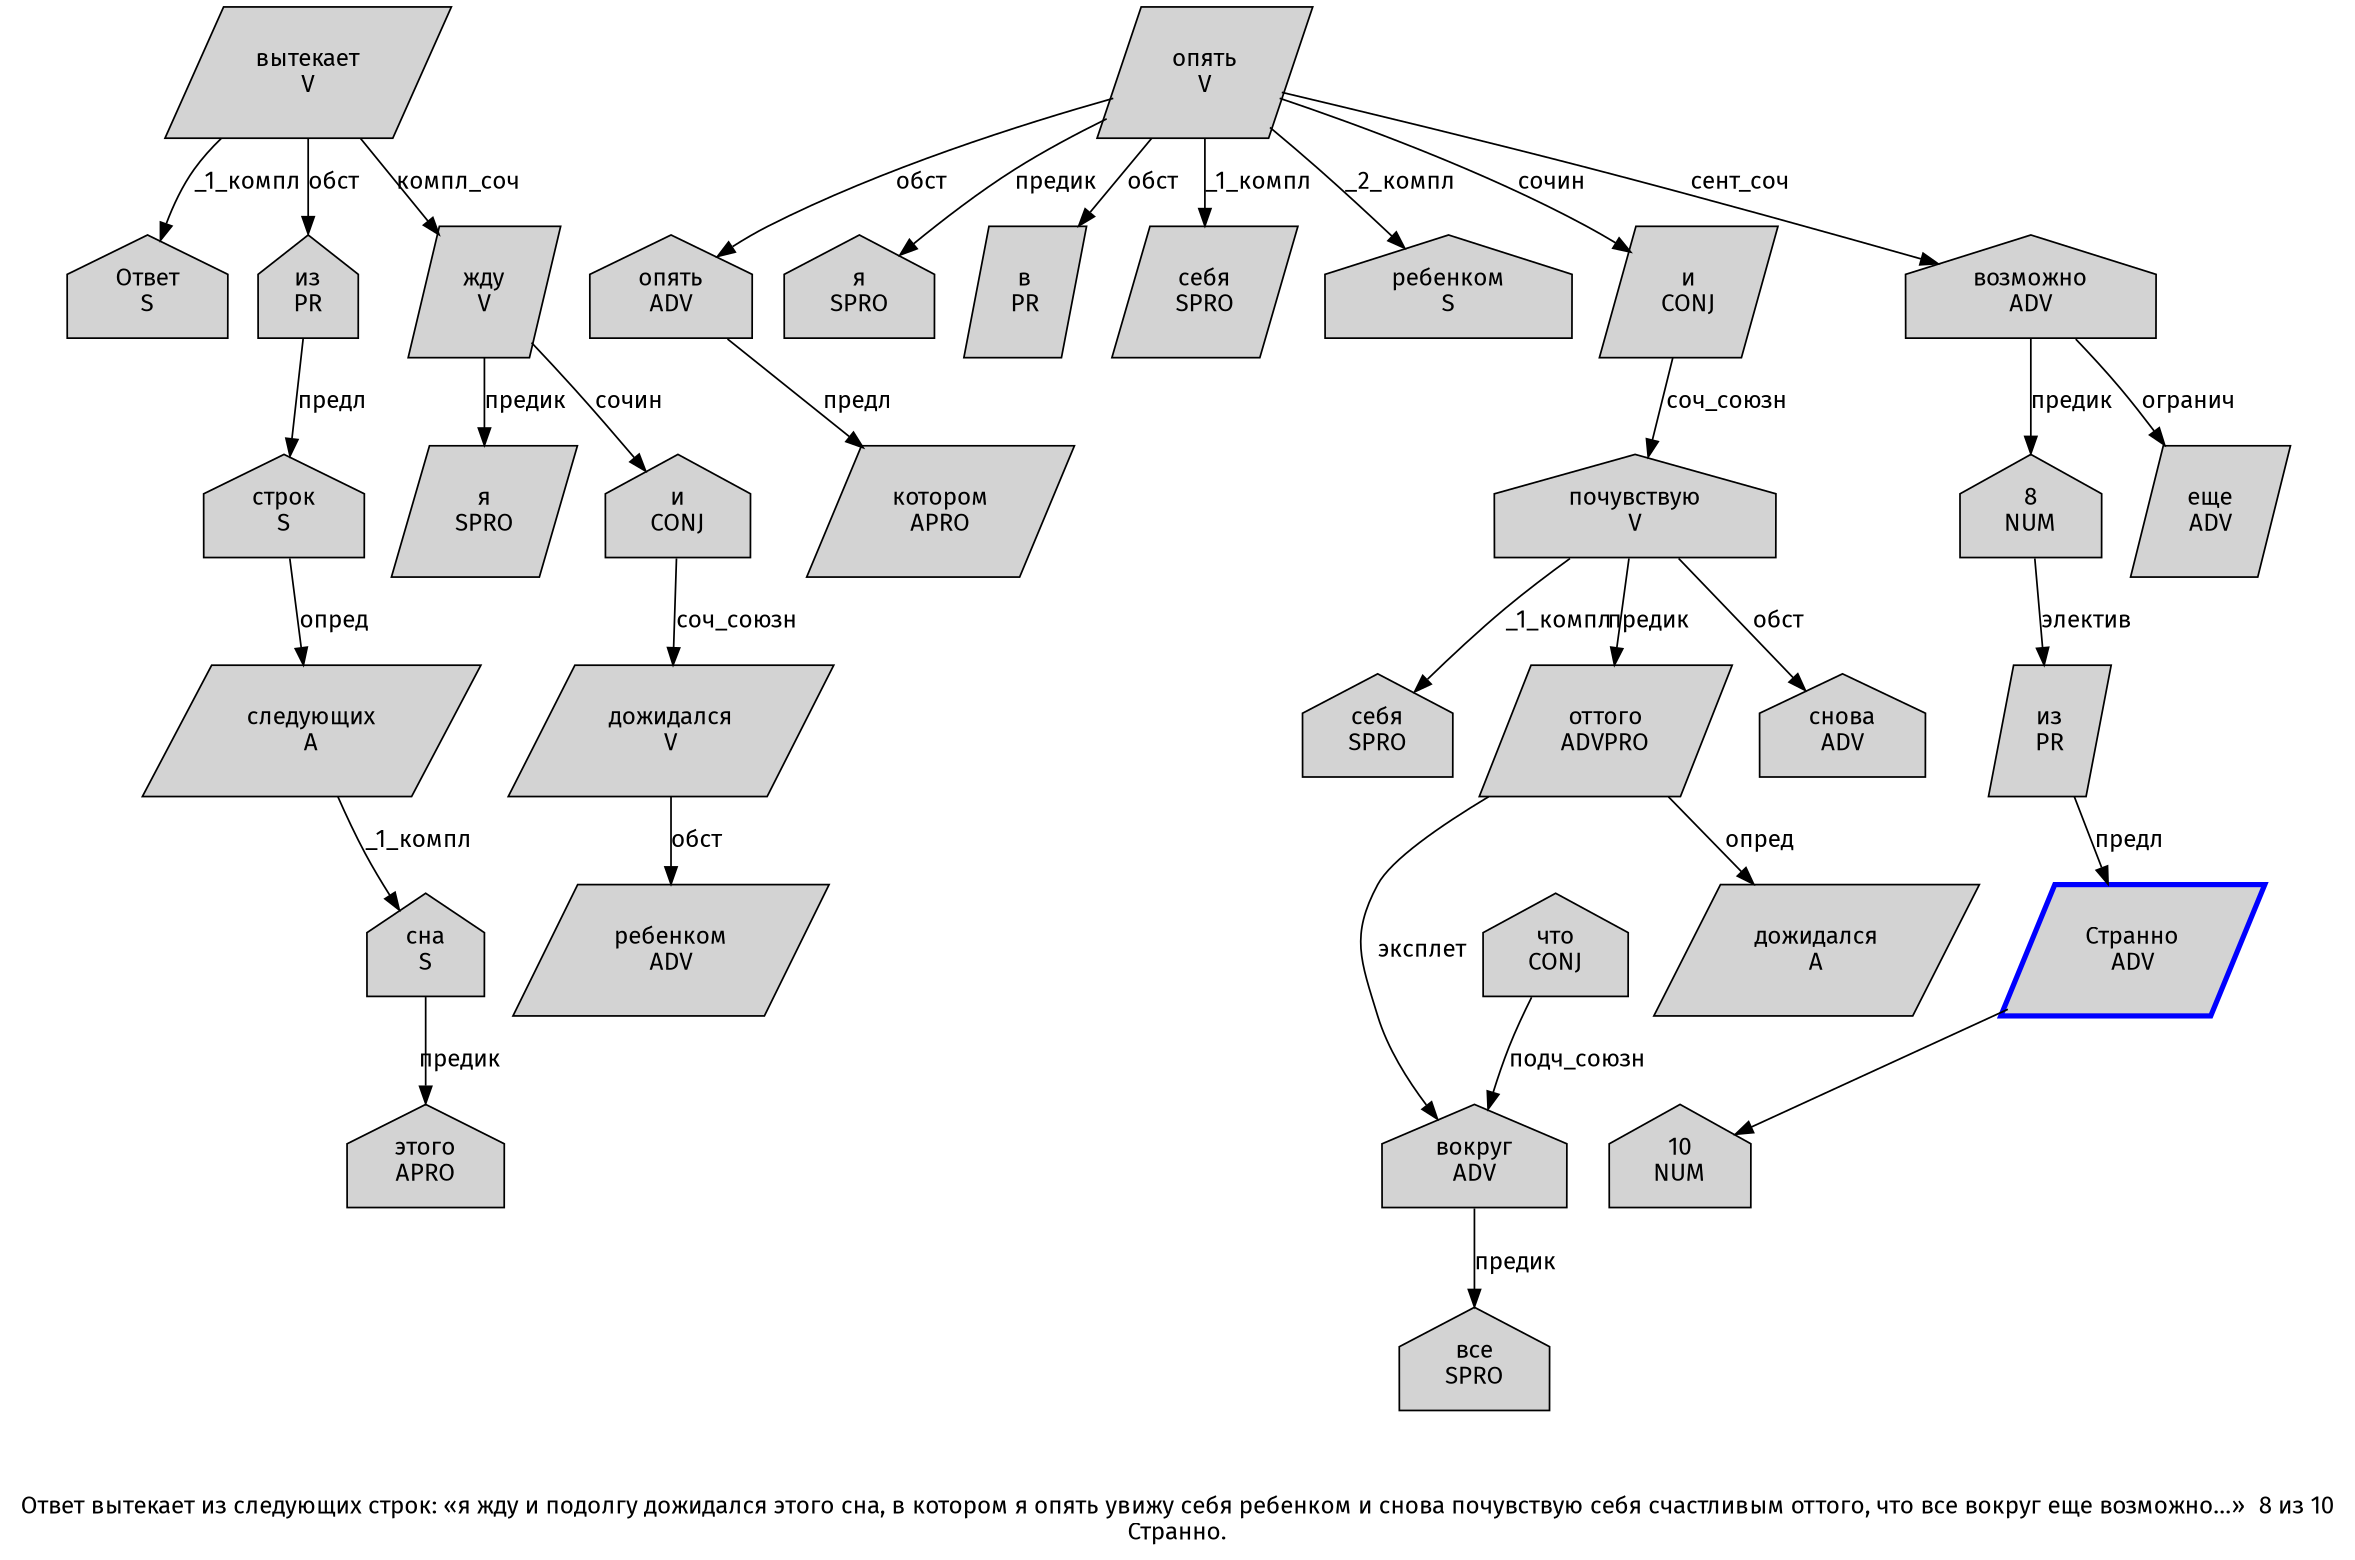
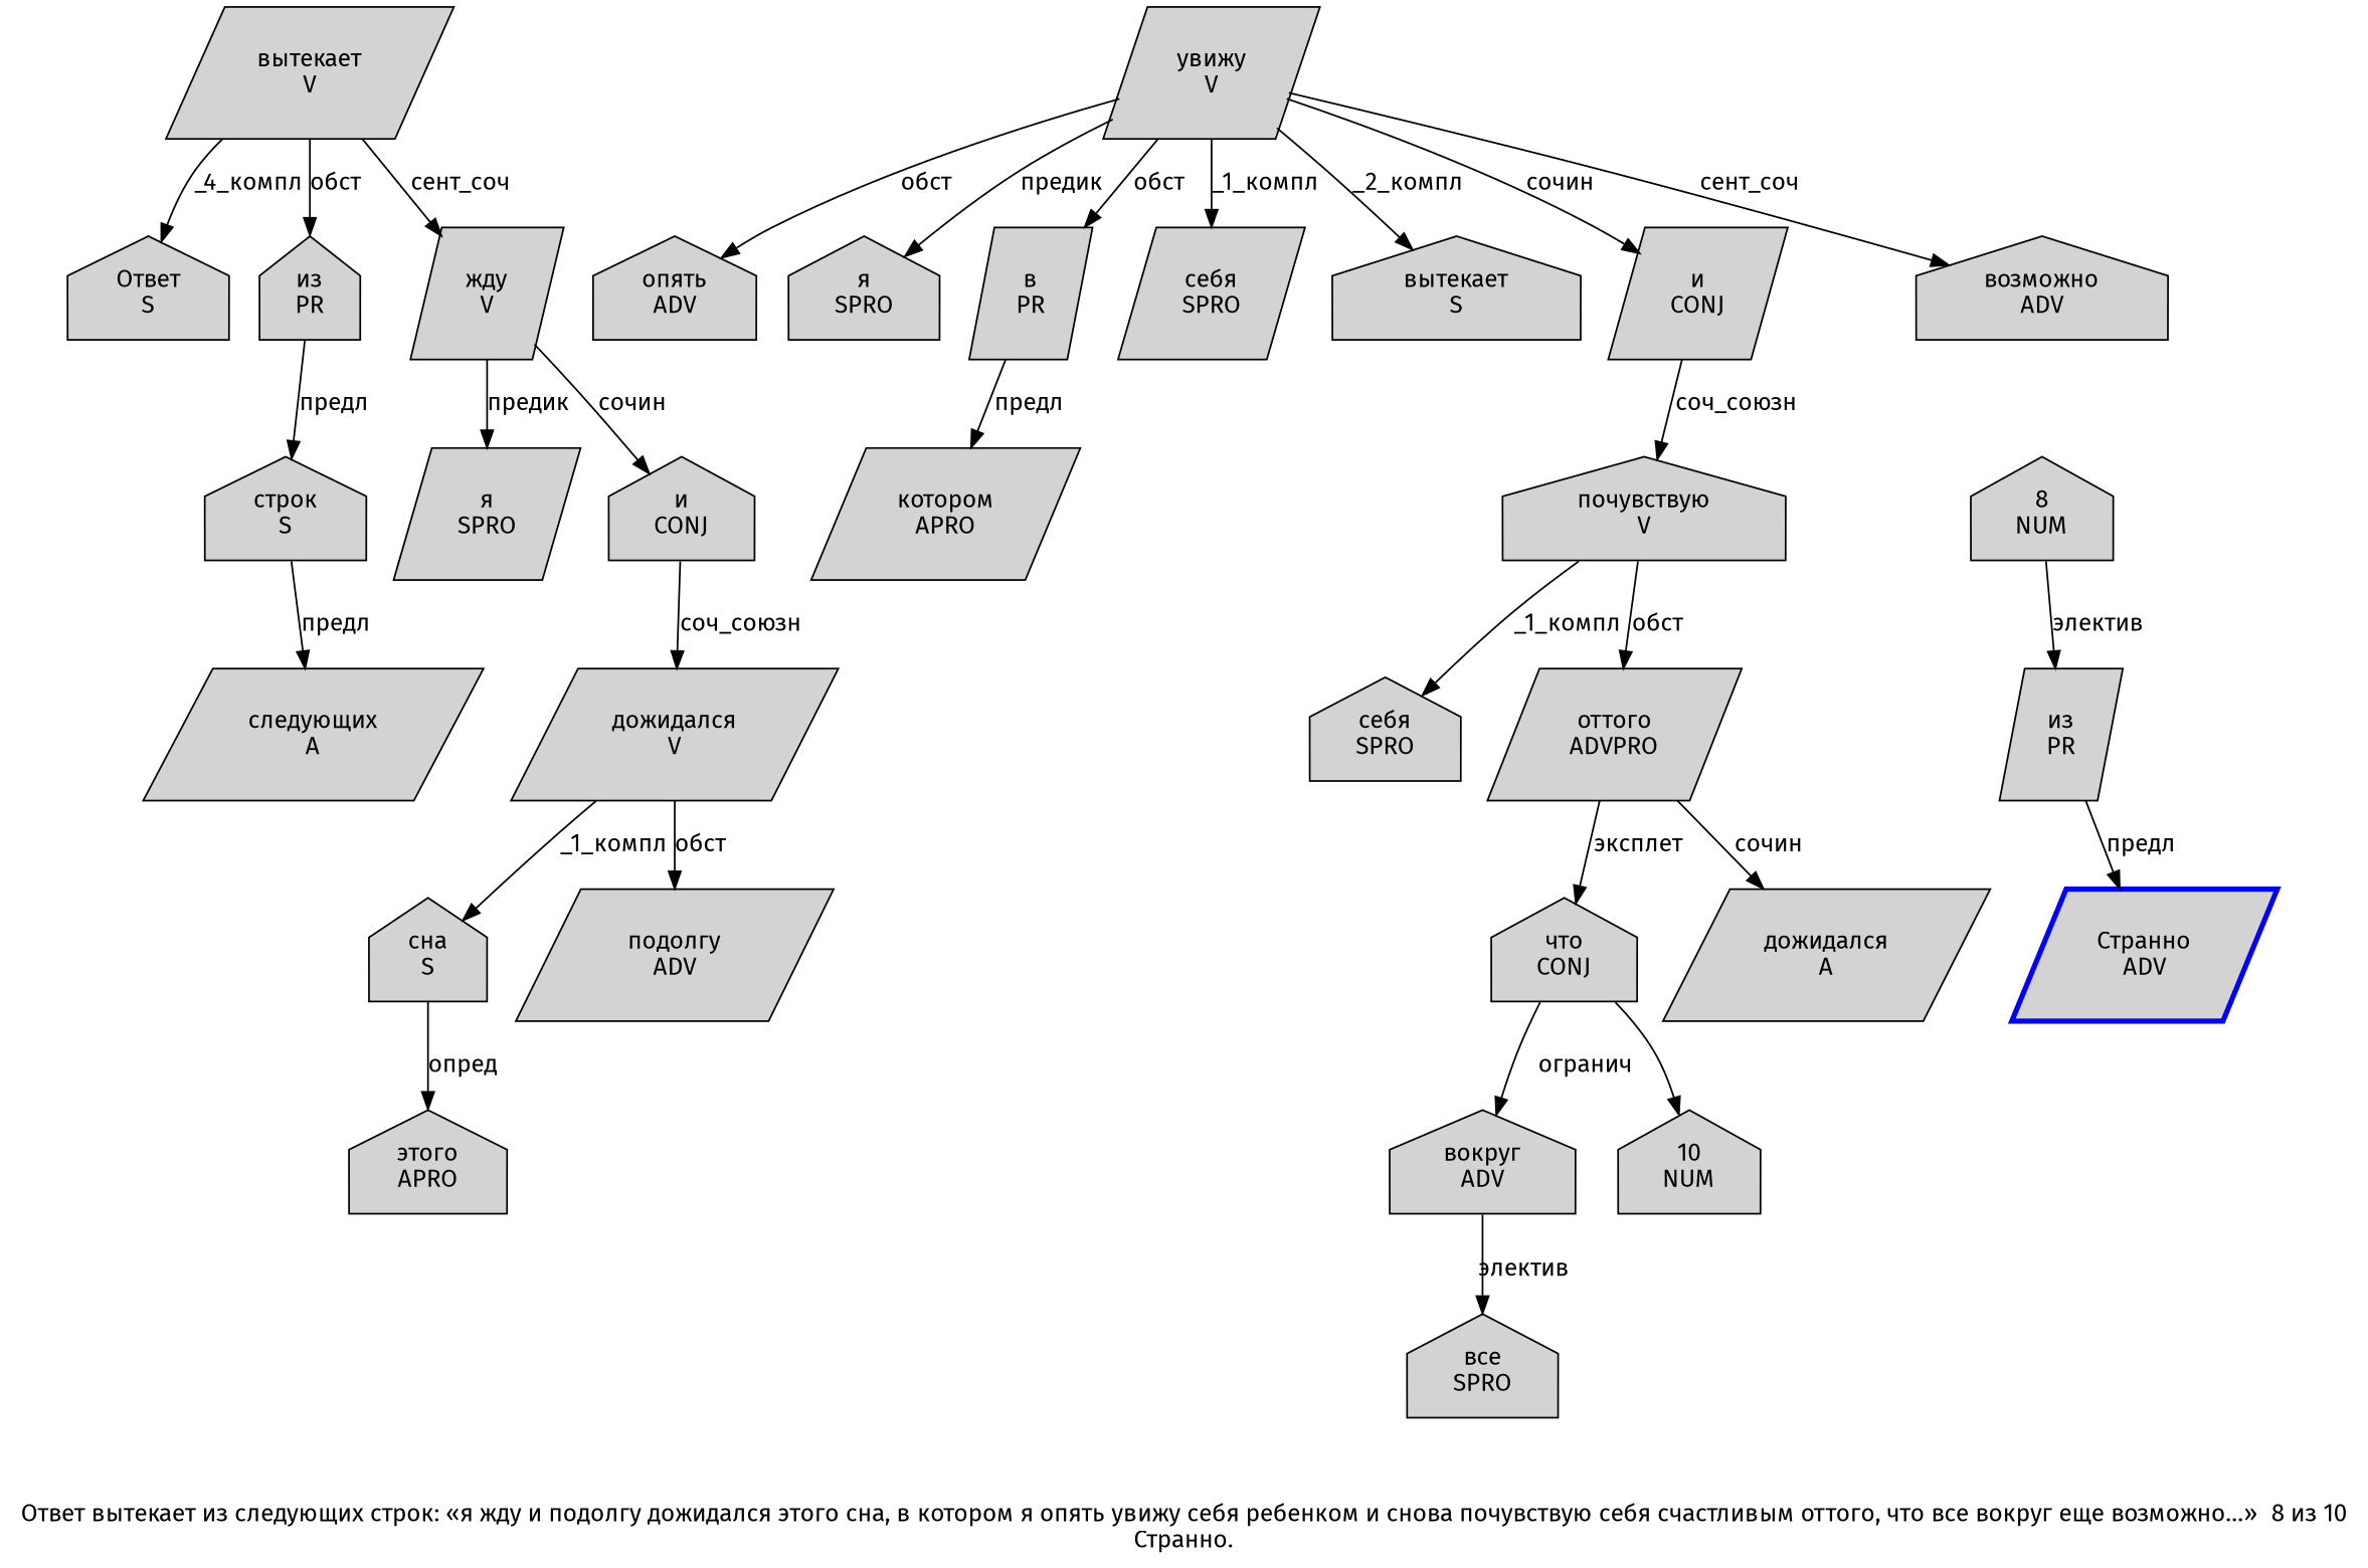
  digraph {
    fontname="Fira Sans"
    label="Ответ вытекает из следующих строк: «я жду и подолгу дожидался этого сна, в котором я опять увижу себя ребенком и снова почувствую себя счастливым оттого, что все вокруг еще возможно…»  8 из 10\nСтранно."
    node [fillcolor=lightgray fontname="Fira Sans" penwidth=1 shape=house style=filled]
    edge [fontname="Fira Sans"]
    n1 [label="Ответ\nS"]
    n2 [label="вытекает\nV" shape=parallelogram]
    n3 [label="из\nPR"]
    n4 [label="жду\nV" shape=parallelogram]
    n5 [label="строк\nS"]
    n6 [label="я\nSPRO" shape=parallelogram]
    n7 [label="и\nCONJ"]
    n8 [label="следующих\nA" shape=parallelogram]
    n9 [label="дожидался\nV" shape=parallelogram]
-   n10 [label="опять\nV" shape=parallelogram]
+   n10 [label="увижу\nV" shape=parallelogram]
    n11 [label="в\nPR" shape=parallelogram]
    n12 [label="я\nSPRO"]
    n13 [label="опять\nADV"]
    n14 [label="себя\nSPRO" shape=parallelogram]
-   n15 [label="ребенком\nS"]
+   n15 [label="вытекает\nS"]
    n16 [label="и\nCONJ" shape=parallelogram]
    n17 [label="возможно\nADV"]
-   n18 [label="ребенком\nADV" shape=parallelogram]
+   n18 [label="подолгу\nADV" shape=parallelogram]
    n19 [label="сна\nS"]
    n20 [label="этого\nAPRO"]
    n21 [label="котором\nAPRO" shape=parallelogram]
    n22 [label="почувствую\nV"]
-   n23 [label="еще\nADV" shape=parallelogram]
    n24 [label="8\nNUM"]
-   n25 [label="снова\nADV"]
    n26 [label="себя\nSPRO"]
    n27 [label="оттого\nADVPRO" shape=parallelogram]
    n28 [label="дожидался\nA" shape=parallelogram]
    n29 [label="что\nCONJ"]
    n30 [label="вокруг\nADV"]
    n31 [label="все\nSPRO"]
    n32 [label="из\nPR" shape=parallelogram]
    n33 [color=blue label="Странно\nADV" penwidth=3 shape=parallelogram]
    n34 [label="10\nNUM"]
-   n2 -> n1 [label="_1_компл"]
+   n2 -> n1 [label="_4_компл"]
    n2 -> n3 [label="обст"]
-   n2 -> n4 [label="компл_соч"]
+   n2 -> n4 [label="сент_соч"]
    n3 -> n5 [label="предл"]
    n4 -> n6 [label="предик"]
    n4 -> n7 [label="сочин"]
-   n5 -> n8 [label="опред"]
+   n5 -> n8 [label="предл"]
    n7 -> n9 [label="соч_союзн"]
    n9 -> n18 [label="обст"]
-   n8 -> n19 [label="_1_компл"]
+   n9 -> n19 [label="_1_компл"]
    n10 -> n11 [label="обст"]
    n10 -> n12 [label="предик"]
    n10 -> n13 [label="обст"]
    n10 -> n14 [label="_1_компл"]
    n10 -> n15 [label="_2_компл"]
    n10 -> n16 [label="сочин"]
    n10 -> n17 [label="сент_соч"]
-   n13 -> n21 [label="предл"]
+   n11 -> n21 [label="предл"]
    n16 -> n22 [label="соч_союзн"]
-   n17 -> n23 [label="огранич"]
-   n17 -> n24 [label="предик"]
-   n19 -> n20 [label="предик"]
-   n22 -> n25 [label="обст"]
+   n19 -> n20 [label="опред"]
    n22 -> n26 [label="_1_компл"]
-   n22 -> n27 [label="предик"]
+   n22 -> n27 [label="обст"]
    n24 -> n32 [label="электив"]
-   n27 -> n28 [label="опред"]
-   n27 -> n30 [label="эксплет"]
-   n29 -> n30 [label="подч_союзн"]
-   n30 -> n31 [label="предик"]
+   n27 -> n28 [label="сочин"]
+   n27 -> n29 [label="эксплет"]
+   n29 -> n30 [label="огранич"]
+   n30 -> n31 [label="электив"]
    n32 -> n33 [label="предл"]
-   n33 -> n34
+   n29 -> n34
  }
